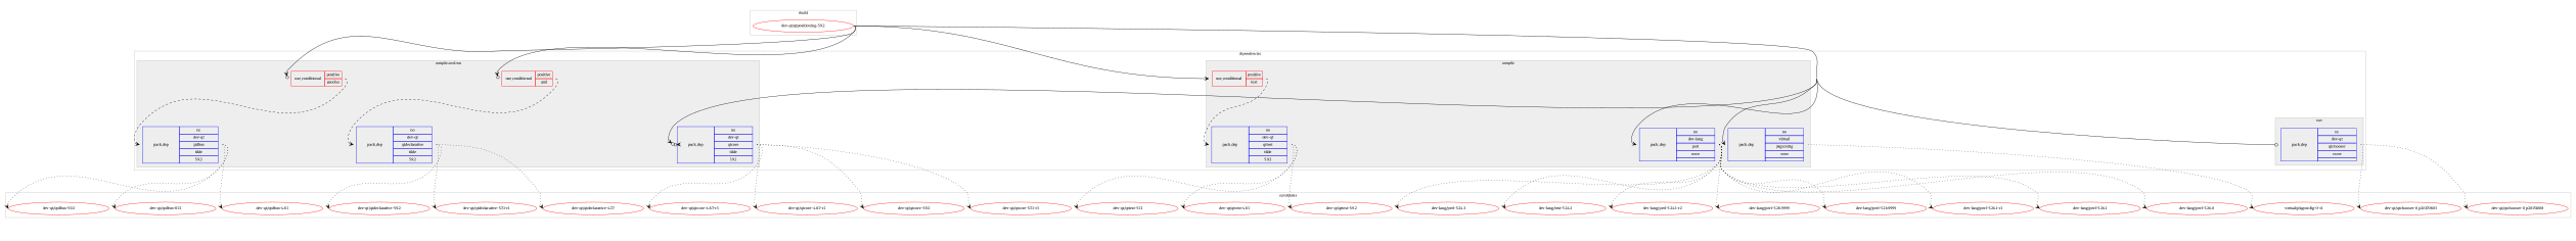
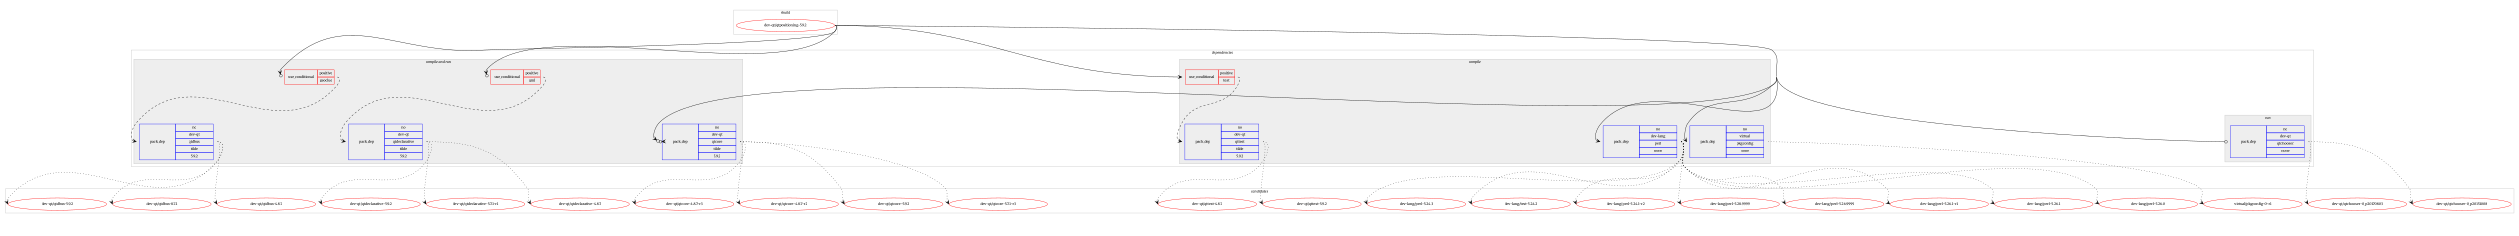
  digraph {
    compound=true
    concentrate=true
    fontname=Merriweather
    fontsize=10
    newrank=true
    rankdir=TB
    ranksep=1.5
    node [color=red fontname=Merriweather fontsize=10]
    edge [arrowhead=vee fontname=Merriweather headport=w style=dotted tailport=e weight=100]
    n1 [label="dev-qt/qtpositioning-5.9.2" width=4]
    n2 [color=blue label=<<TABLE BORDER="0" CELLBORDER="1" CELLSPACING="0" CELLPADDING="4" WIDTH="220"><TR><TD ROWSPAN="6" CELLPADDING="30">pack_dep</TD></TR><TR><TD WIDTH="110">no</TD></TR><TR><TD>dev-qt</TD></TR><TR><TD>qttest</TD></TR><TR><TD>tilde</TD></TR><TR><TD>5.9.2</TD></TR></TABLE>> shape=none]
    n3 [label=<<TABLE BORDER="0" CELLBORDER="1" CELLSPACING="0" CELLPADDING="4"><TR><TD ROWSPAN="3" CELLPADDING="10">use_conditional</TD></TR><TR><TD>positive</TD></TR><TR><TD>test</TD></TR></TABLE>> shape=none]
    n4 [color=blue label=<<TABLE BORDER="0" CELLBORDER="1" CELLSPACING="0" CELLPADDING="4" WIDTH="220"><TR><TD ROWSPAN="6" CELLPADDING="30">pack_dep</TD></TR><TR><TD WIDTH="110">no</TD></TR><TR><TD>dev-lang</TD></TR><TR><TD>perl</TD></TR><TR><TD>none</TD></TR><TR><TD></TD></TR></TABLE>> shape=none]
    n5 [color=blue label=<<TABLE BORDER="0" CELLBORDER="1" CELLSPACING="0" CELLPADDING="4" WIDTH="220"><TR><TD ROWSPAN="6" CELLPADDING="30">pack_dep</TD></TR><TR><TD WIDTH="110">no</TD></TR><TR><TD>virtual</TD></TR><TR><TD>pkgconfig</TD></TR><TR><TD>none</TD></TR><TR><TD></TD></TR></TABLE>> shape=none]
    n6 [color=blue label=<<TABLE BORDER="0" CELLBORDER="1" CELLSPACING="0" CELLPADDING="4" WIDTH="220"><TR><TD ROWSPAN="6" CELLPADDING="30">pack_dep</TD></TR><TR><TD WIDTH="110">no</TD></TR><TR><TD>dev-qt</TD></TR><TR><TD>qtdbus</TD></TR><TR><TD>tilde</TD></TR><TR><TD>5.9.2</TD></TR></TABLE>> shape=none]
    n7 [label=<<TABLE BORDER="0" CELLBORDER="1" CELLSPACING="0" CELLPADDING="4"><TR><TD ROWSPAN="3" CELLPADDING="10">use_conditional</TD></TR><TR><TD>positive</TD></TR><TR><TD>geoclue</TD></TR></TABLE>> shape=none]
    n8 [color=blue label=<<TABLE BORDER="0" CELLBORDER="1" CELLSPACING="0" CELLPADDING="4" WIDTH="220"><TR><TD ROWSPAN="6" CELLPADDING="30">pack_dep</TD></TR><TR><TD WIDTH="110">no</TD></TR><TR><TD>dev-qt</TD></TR><TR><TD>qtdeclarative</TD></TR><TR><TD>tilde</TD></TR><TR><TD>5.9.2</TD></TR></TABLE>> shape=none]
    n9 [label=<<TABLE BORDER="0" CELLBORDER="1" CELLSPACING="0" CELLPADDING="4"><TR><TD ROWSPAN="3" CELLPADDING="10">use_conditional</TD></TR><TR><TD>positive</TD></TR><TR><TD>qml</TD></TR></TABLE>> shape=none]
    n10 [color=blue label=<<TABLE BORDER="0" CELLBORDER="1" CELLSPACING="0" CELLPADDING="4" WIDTH="220"><TR><TD ROWSPAN="6" CELLPADDING="30">pack_dep</TD></TR><TR><TD WIDTH="110">no</TD></TR><TR><TD>dev-qt</TD></TR><TR><TD>qtcore</TD></TR><TR><TD>tilde</TD></TR><TR><TD>5.9.2</TD></TR></TABLE>> shape=none]
    n11 [color=blue label=<<TABLE BORDER="0" CELLBORDER="1" CELLSPACING="0" CELLPADDING="4" WIDTH="220"><TR><TD ROWSPAN="6" CELLPADDING="30">pack_dep</TD></TR><TR><TD WIDTH="110">no</TD></TR><TR><TD>dev-qt</TD></TR><TR><TD>qtchooser</TD></TR><TR><TD>none</TD></TR><TR><TD></TD></TR></TABLE>> shape=none]
    n12 [label="dev-qt/qttest-4.8.7" width=4]
-   n13 [label="dev-qt/qttest-5.7.1" width=4]
    n14 [label="dev-qt/qttest-5.9.2" width=4]
    n15 [label="dev-lang/perl-5.24.1-r2" width=4]
    n16 [label="dev-lang/test-5.24.2" width=4]
    n17 [label="dev-lang/perl-5.24.3" width=4]
    n18 [label="dev-lang/perl-5.26.0" width=4]
    n19 [label="dev-lang/perl-5.26.1" width=4]
    n20 [label="dev-lang/perl-5.26.1-r1" width=4]
    n21 [label="dev-lang/perl-5.26.9999" width=4]
    n22 [label="dev-lang/perl-5.28.9999" width=4]
    n23 [label="virtual/pkgconfig-0-r1" width=4]
    n24 [label="dev-qt/qtdbus-4.8.7" width=4]
    n25 [label="dev-qt/qtdbus-8.7.1" width=4]
    n26 [label="dev-qt/qtdbus-5.9.2" width=4]
-   n27 [label="dev-qt/qtdeclarative-4.7.7" width=4]
+   n27 [label="dev-qt/qtdeclarative-4.8.7" width=4]
    n28 [label="dev-qt/qtdeclarative-5.7.1-r1" width=4]
    n29 [label="dev-qt/qtdeclarative-5.9.2" width=4]
    n30 [label="dev-qt/qtcore-4.8.7-r2" width=4]
    n31 [label="dev-qt/qtcore-4.8.7-r3" width=4]
    n32 [label="dev-qt/qtcore-5.7.1-r3" width=4]
    n33 [label="dev-qt/qtcore-5.9.2" width=4]
    n34 [label="dev-qt/qtchooser-0_p20151008" width=4]
    n35 [label="dev-qt/qtchooser-0_p20170803" width=4]
    subgraph cluster_1 {
      color=gray
      label=<<i>ebuild</i>>
      rank=same
      n1
    }
    subgraph cluster_2 {
      color=gray
      label=<<i>dependencies</i>>
      subgraph cluster_3 {
        color=gray
        fillcolor="#eeeeee"
        label=<<i>compile</i>>
        style=filled
        subgraph sub_4 {
          color=gray
          fillcolor="#eeeeee"
          label=<<i>compile</i>>
          style=filled
          n3
          subgraph sub_5 {
            color=gray
            fillcolor="#eeeeee"
            label=<<i>compile</i>>
            style=filled
            n2
          }
        }
        subgraph sub_6 {
          color=gray
          fillcolor="#eeeeee"
          label=<<i>compile</i>>
          style=filled
          n4
        }
        subgraph sub_7 {
          color=gray
          fillcolor="#eeeeee"
          label=<<i>compile</i>>
          style=filled
          n5
        }
      }
      subgraph cluster_8 {
        color=gray
        fillcolor="#eeeeee"
        label=<<i>compile and run</i>>
        style=filled
        subgraph sub_9 {
          color=gray
          fillcolor="#eeeeee"
          label=<<i>compile and run</i>>
          style=filled
          n7
          subgraph sub_10 {
            color=gray
            fillcolor="#eeeeee"
            label=<<i>compile and run</i>>
            style=filled
            n6
          }
        }
        subgraph sub_11 {
          color=gray
          fillcolor="#eeeeee"
          label=<<i>compile and run</i>>
          style=filled
          n9
          subgraph sub_12 {
            color=gray
            fillcolor="#eeeeee"
            label=<<i>compile and run</i>>
            style=filled
            n8
          }
        }
        subgraph sub_13 {
          color=gray
          fillcolor="#eeeeee"
          label=<<i>compile and run</i>>
          style=filled
          n10
        }
      }
      subgraph cluster_14 {
        color=gray
        fillcolor="#eeeeee"
        label=<<i>run</i>>
        style=filled
        subgraph sub_15 {
          color=gray
          fillcolor="#eeeeee"
          label=<<i>run</i>>
          style=filled
          n11
        }
      }
    }
    subgraph cluster_16 {
      color=gray
      label=<<i>candidates</i>>
      rank=same
      subgraph sub_17 {
        color=black
        label=<<i>candidates</i>>
        nodesep=1
        rank=same
        n12
-       n13
        n14
      }
      subgraph sub_18 {
        color=black
        label=<<i>candidates</i>>
        nodesep=1
        rank=same
        n15
        n16
        n17
        n18
        n19
        n20
        n21
        n22
      }
      subgraph sub_19 {
        color=black
        label=<<i>candidates</i>>
        nodesep=1
        rank=same
        n23
      }
      subgraph sub_20 {
        color=black
        label=<<i>candidates</i>>
        nodesep=1
        rank=same
        n24
        n25
        n26
      }
      subgraph sub_21 {
        color=black
        label=<<i>candidates</i>>
        nodesep=1
        rank=same
        n27
        n28
        n29
      }
      subgraph sub_22 {
        color=black
        label=<<i>candidates</i>>
        nodesep=1
        rank=same
        n30
        n31
        n32
        n33
      }
      subgraph sub_23 {
        color=black
        label=<<i>candidates</i>>
        nodesep=1
        rank=same
        n34
        n35
      }
    }
    n1 -> n3 [style=solid weight=20]
    n1 -> n4 [style=solid weight=20]
    n1 -> n5 [style=solid weight=20]
    n1 -> n7 [arrowhead=odotvee style=solid weight=20]
    n1 -> n9 [arrowhead=odotvee style=solid weight=20]
    n1 -> n10 [arrowhead=odotvee style=solid weight=20]
    n1 -> n11 [arrowhead=odot style=solid weight=20]
    n2 -> n12
-   n2 -> n13
    n2 -> n14
    n3 -> n2 [style=dashed weight=20]
    n4 -> n15
    n4 -> n16
    n4 -> n17
    n4 -> n18
    n4 -> n19
    n4 -> n20
    n4 -> n21
    n4 -> n22
    n5 -> n23
    n6 -> n24
    n6 -> n25
    n6 -> n26
    n7 -> n6 [style=dashed weight=20]
    n8 -> n27
    n8 -> n28
    n8 -> n29
    n9 -> n8 [style=dashed weight=20]
    n10 -> n30
    n10 -> n31
    n10 -> n32
    n10 -> n33
    n11 -> n34
    n11 -> n35
  }
